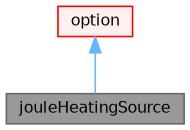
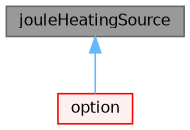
  digraph {
    node [fontname=Helvetica fontsize=10 shape=box style=filled]
    n1 [color=gray40 fillcolor=grey60 fontcolor=black height=0.2 label=jouleHeatingSource width=0.4]
    n2 [color=red fillcolor="#FFF0F0" height=0.2 label=option width=0.4]
-   n2 -> n1 [color=steelblue1 dir=back fontname=Helvetica fontsize=10 labelfontname=Helvetica labelfontsize=10 style=solid]
+   n1 -> n2 [color=steelblue1 dir=back fontname=Helvetica fontsize=10 labelfontname=Helvetica labelfontsize=10 style=solid]
  }
